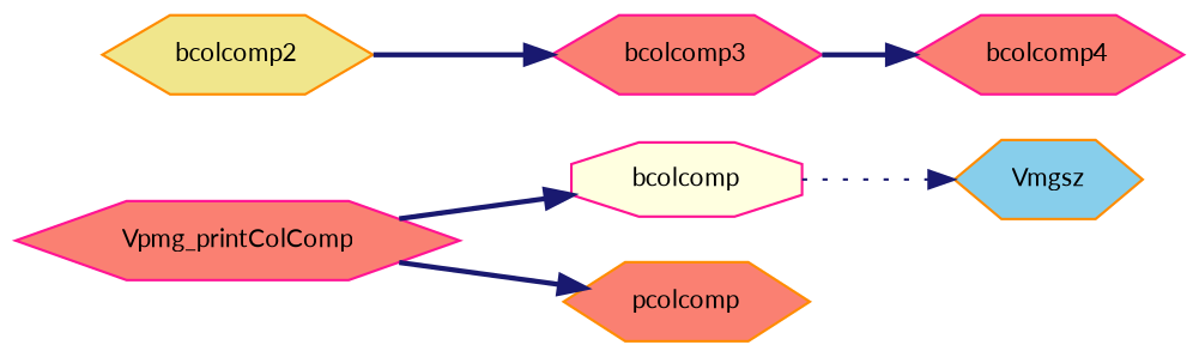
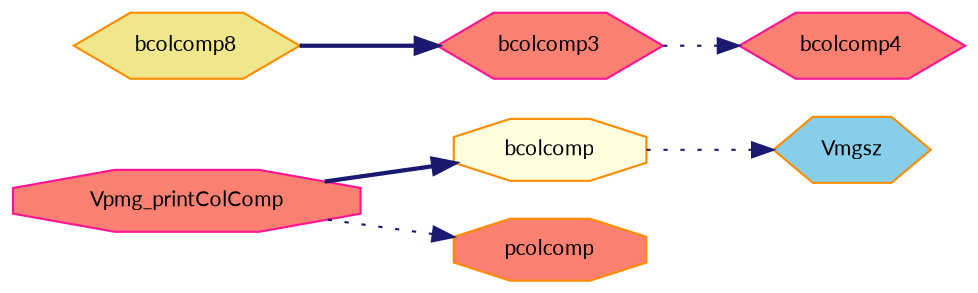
  digraph {
    fontname=Lato
    rankdir=LR
    node [color=darkorange fillcolor=salmon fontname=Lato fontsize=10 shape=hexagon style=filled]
    edge [color=midnightblue fontname=Lato fontsize=10 labelfontname=FreeSans labelfontsize=10 style=bold]
-   n1 [color=deeppink fontcolor=black height=0.2 label=Vpmg_printColComp width=0.4]
-   n2 [color=deeppink fillcolor=lightyellow height=0.2 label=bcolcomp shape=octagon width=0.4]
-   n3 [height=0.2 label=pcolcomp width=0.4]
+   n1 [color=deeppink fontcolor=black height=0.2 label=Vpmg_printColComp shape=octagon width=0.4]
+   n2 [fillcolor=lightyellow height=0.2 label=bcolcomp shape=octagon width=0.4]
+   n3 [height=0.2 label=pcolcomp shape=octagon width=0.4]
    n4 [fillcolor=skyblue height=0.2 label=Vmgsz width=0.4]
-   n5 [fillcolor=khaki height=0.2 label=bcolcomp2 width=0.4]
+   n5 [fillcolor=khaki height=0.2 label=bcolcomp8 width=0.4]
    n6 [color=deeppink height=0.2 label=bcolcomp3 width=0.4]
    n7 [color=deeppink height=0.2 label=bcolcomp4 width=0.4]
    n1 -> n2
-   n1 -> n3
+   n1 -> n3 [style=dotted]
    n2 -> n4 [style=dotted]
    n5 -> n6
-   n6 -> n7
+   n6 -> n7 [style=dotted]
  }
